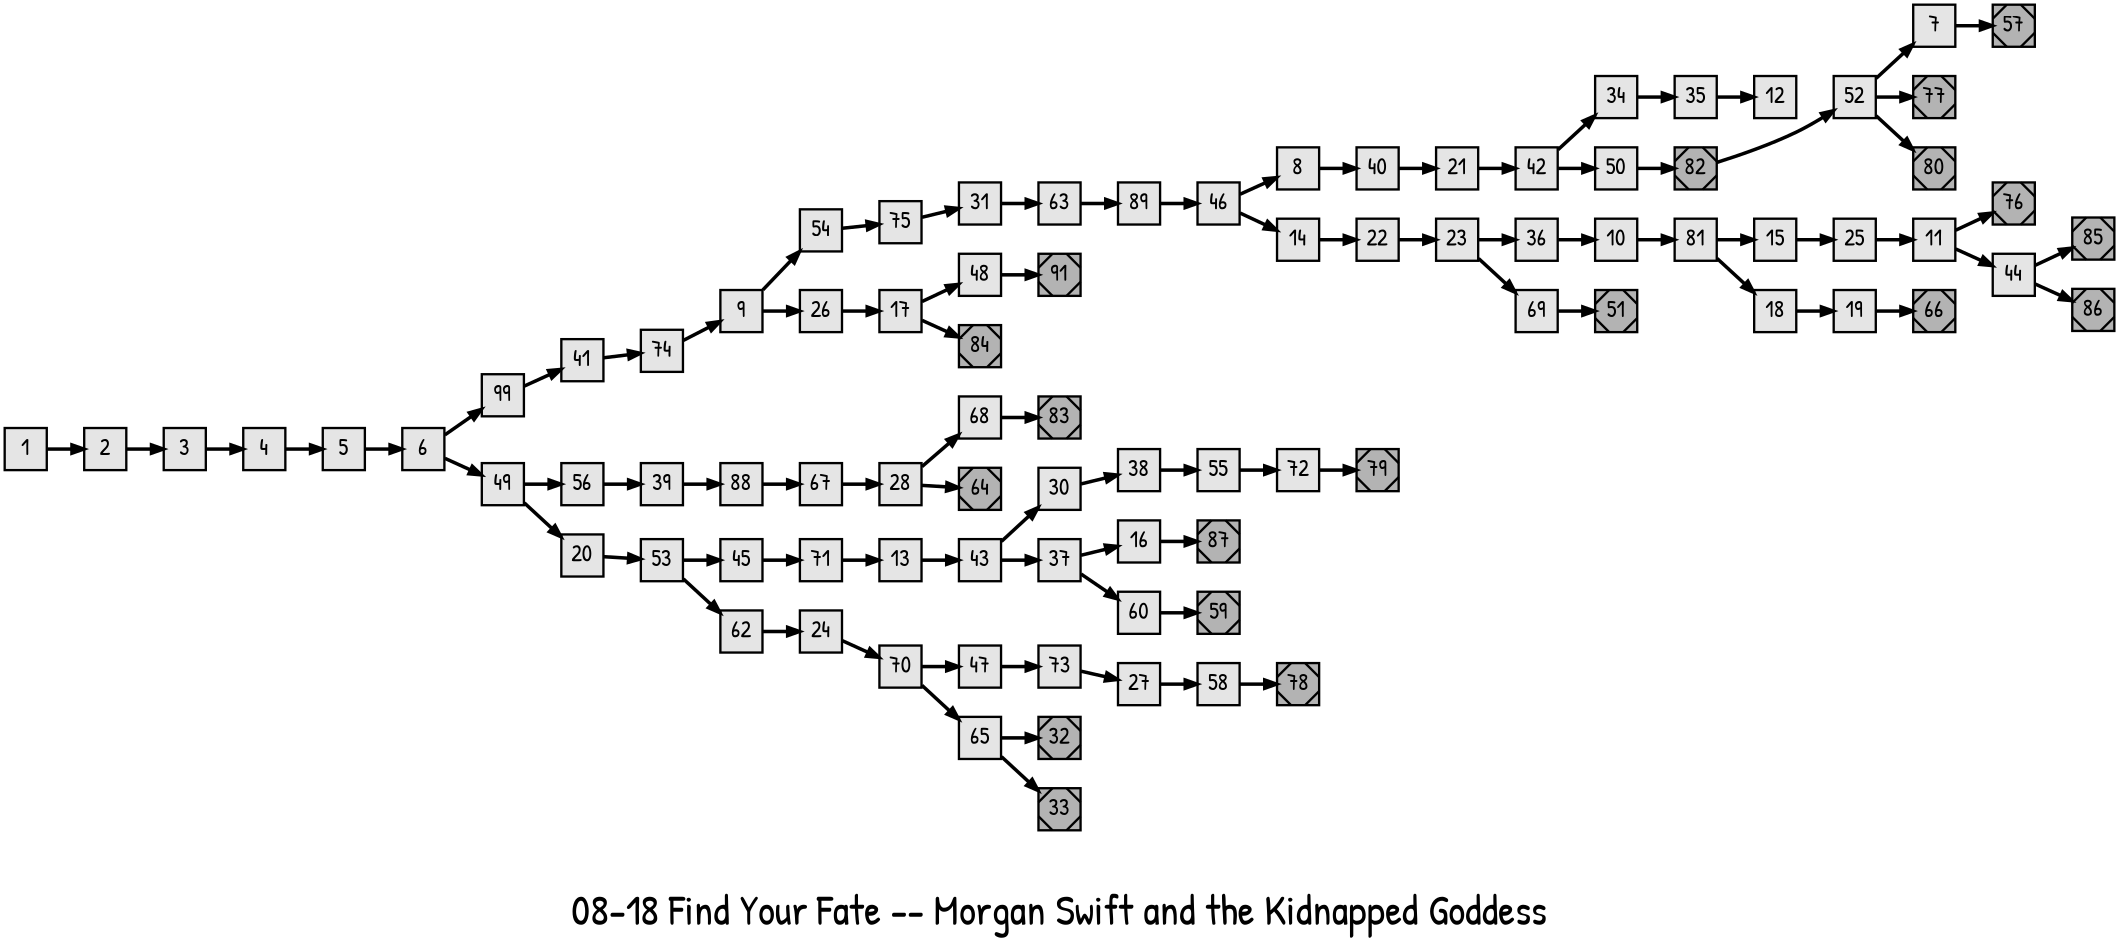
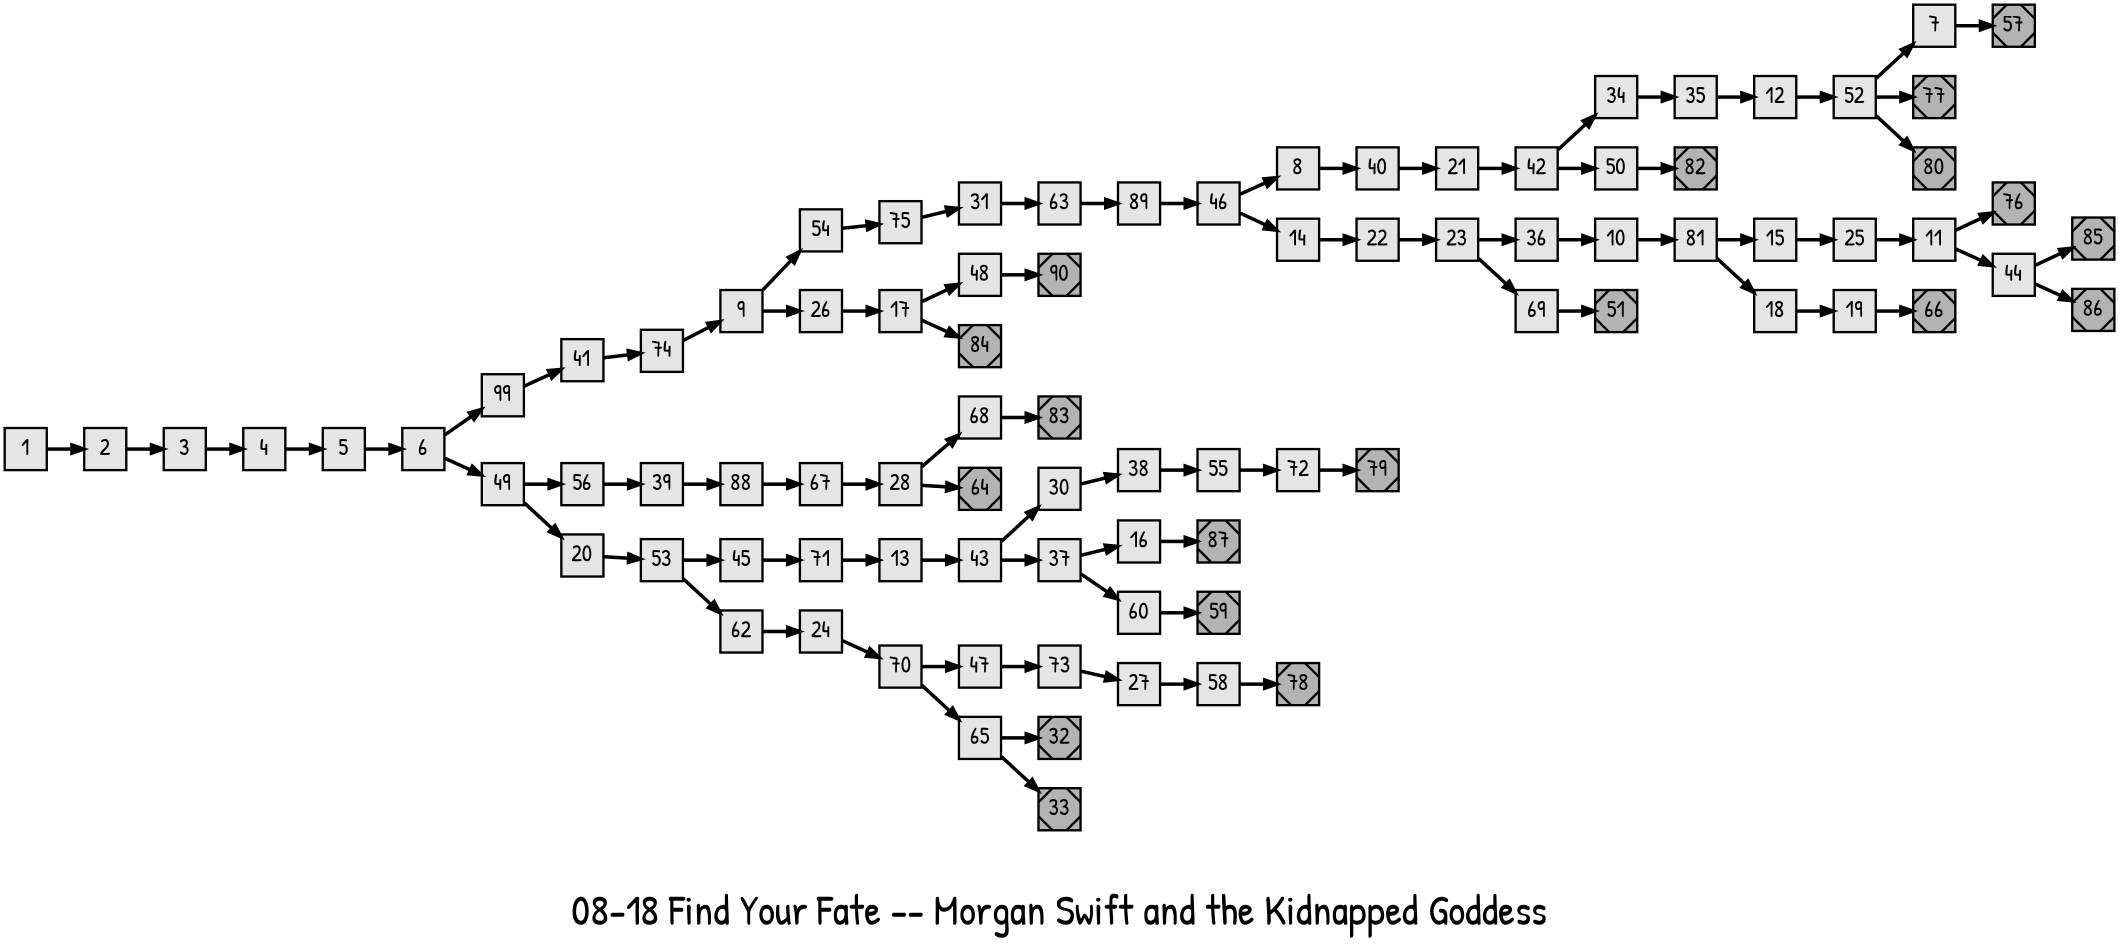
  digraph {
    fontname="Patrick Hand"
    fontsize=36
    label="08-18 Find Your Fate -- Morgan Swift and the Kidnapped Goddess"
    nodesep=0.35
    ordering=out
    rankdir=LR
    ranksep=0.45
    node [fillcolor=grey90 fixedsize=true fontname="Patrick Hand" fontsize=20 labelfloat=true margin="0,0" penwidth=2 regular=true shape=rect style=filled]
    edge [fontname="Patrick Hand" fontsize=12 labelfloat=true penwidth=3]
    1
    2
    3
    4
    5
    6
    n7 [label=99]
    49
    41
    56
    20
    74
    39
    57 [fillcolor=grey70 shape=Msquare]
    7
    8
    40
    21
    42
    9
    54
    26
    75
    17
    31
    48
    84 [fillcolor=grey70 shape=Msquare]
    10
    81
    15
    18
    25
    19
    76 [fillcolor=grey70 shape=Msquare]
    11
    44
    85 [fillcolor=grey70 shape=Msquare]
    86 [fillcolor=grey70 shape=Msquare]
    12
    52
    77 [fillcolor=grey70 shape=Msquare]
    80 [fillcolor=grey70 shape=Msquare]
    13
    43
    30
    37
    38
    16
    60
    14
    22
    23
    36
    69
    87 [fillcolor=grey70 shape=Msquare]
-   90 [fillcolor=grey70 shape=Msquare label=91]
+   90 [fillcolor=grey70 shape=Msquare]
    66 [fillcolor=grey70 shape=Msquare]
    53
    45
    62
    71
    24
    34
    50
    35
    82 [fillcolor=grey70 shape=Msquare]
    51 [fillcolor=grey70 shape=Msquare]
    70
    47
    65
    73
    32 [fillcolor=grey70 shape=Msquare]
    33 [fillcolor=grey70 shape=Msquare]
    27
    58
    78 [fillcolor=grey70 shape=Msquare]
    28
    68
    64 [fillcolor=grey70 shape=Msquare]
    83 [fillcolor=grey70 shape=Msquare]
    55
    72
    63
    89
    46
    59 [fillcolor=grey70 shape=Msquare]
    79 [fillcolor=grey70 shape=Msquare]
    88
    67
    1 -> 2
    2 -> 3
    3 -> 4
    4 -> 5
    5 -> 6
    6 -> n7
    6 -> 49
    n7 -> 41
    49 -> 56
    49 -> 20
    41 -> 74
    56 -> 39
    20 -> 53
    74 -> 9
    39 -> 88
    7 -> 57
    8 -> 40
    40 -> 21
    21 -> 42
    42 -> 34
    42 -> 50
    9 -> 54
    9 -> 26
    54 -> 75
    26 -> 17
    75 -> 31
    17 -> 48
    17 -> 84
    31 -> 63
    48 -> 90
    10 -> 81
    81 -> 15
    81 -> 18
    15 -> 25
    18 -> 19
    25 -> 11
    19 -> 66
    11 -> 76
    11 -> 44
    44 -> 85
    44 -> 86
-   82 -> 52
+   12 -> 52
    52 -> 7
    52 -> 77
    52 -> 80
    13 -> 43
    43 -> 30
    43 -> 37
    30 -> 38
    37 -> 16
    37 -> 60
    38 -> 55
    16 -> 87
    60 -> 59
    14 -> 22
    22 -> 23
    23 -> 36
    23 -> 69
    36 -> 10
    69 -> 51
    53 -> 45
    53 -> 62
    45 -> 71
    62 -> 24
    71 -> 13
    24 -> 70
    34 -> 35
    50 -> 82
    35 -> 12
    70 -> 47
    70 -> 65
    47 -> 73
    65 -> 32
    65 -> 33
    73 -> 27
    27 -> 58
    58 -> 78
    28 -> 68
    28 -> 64
    68 -> 83
    55 -> 72
    72 -> 79
    63 -> 89
    89 -> 46
    46 -> 8
    46 -> 14
    88 -> 67
    67 -> 28
  }
